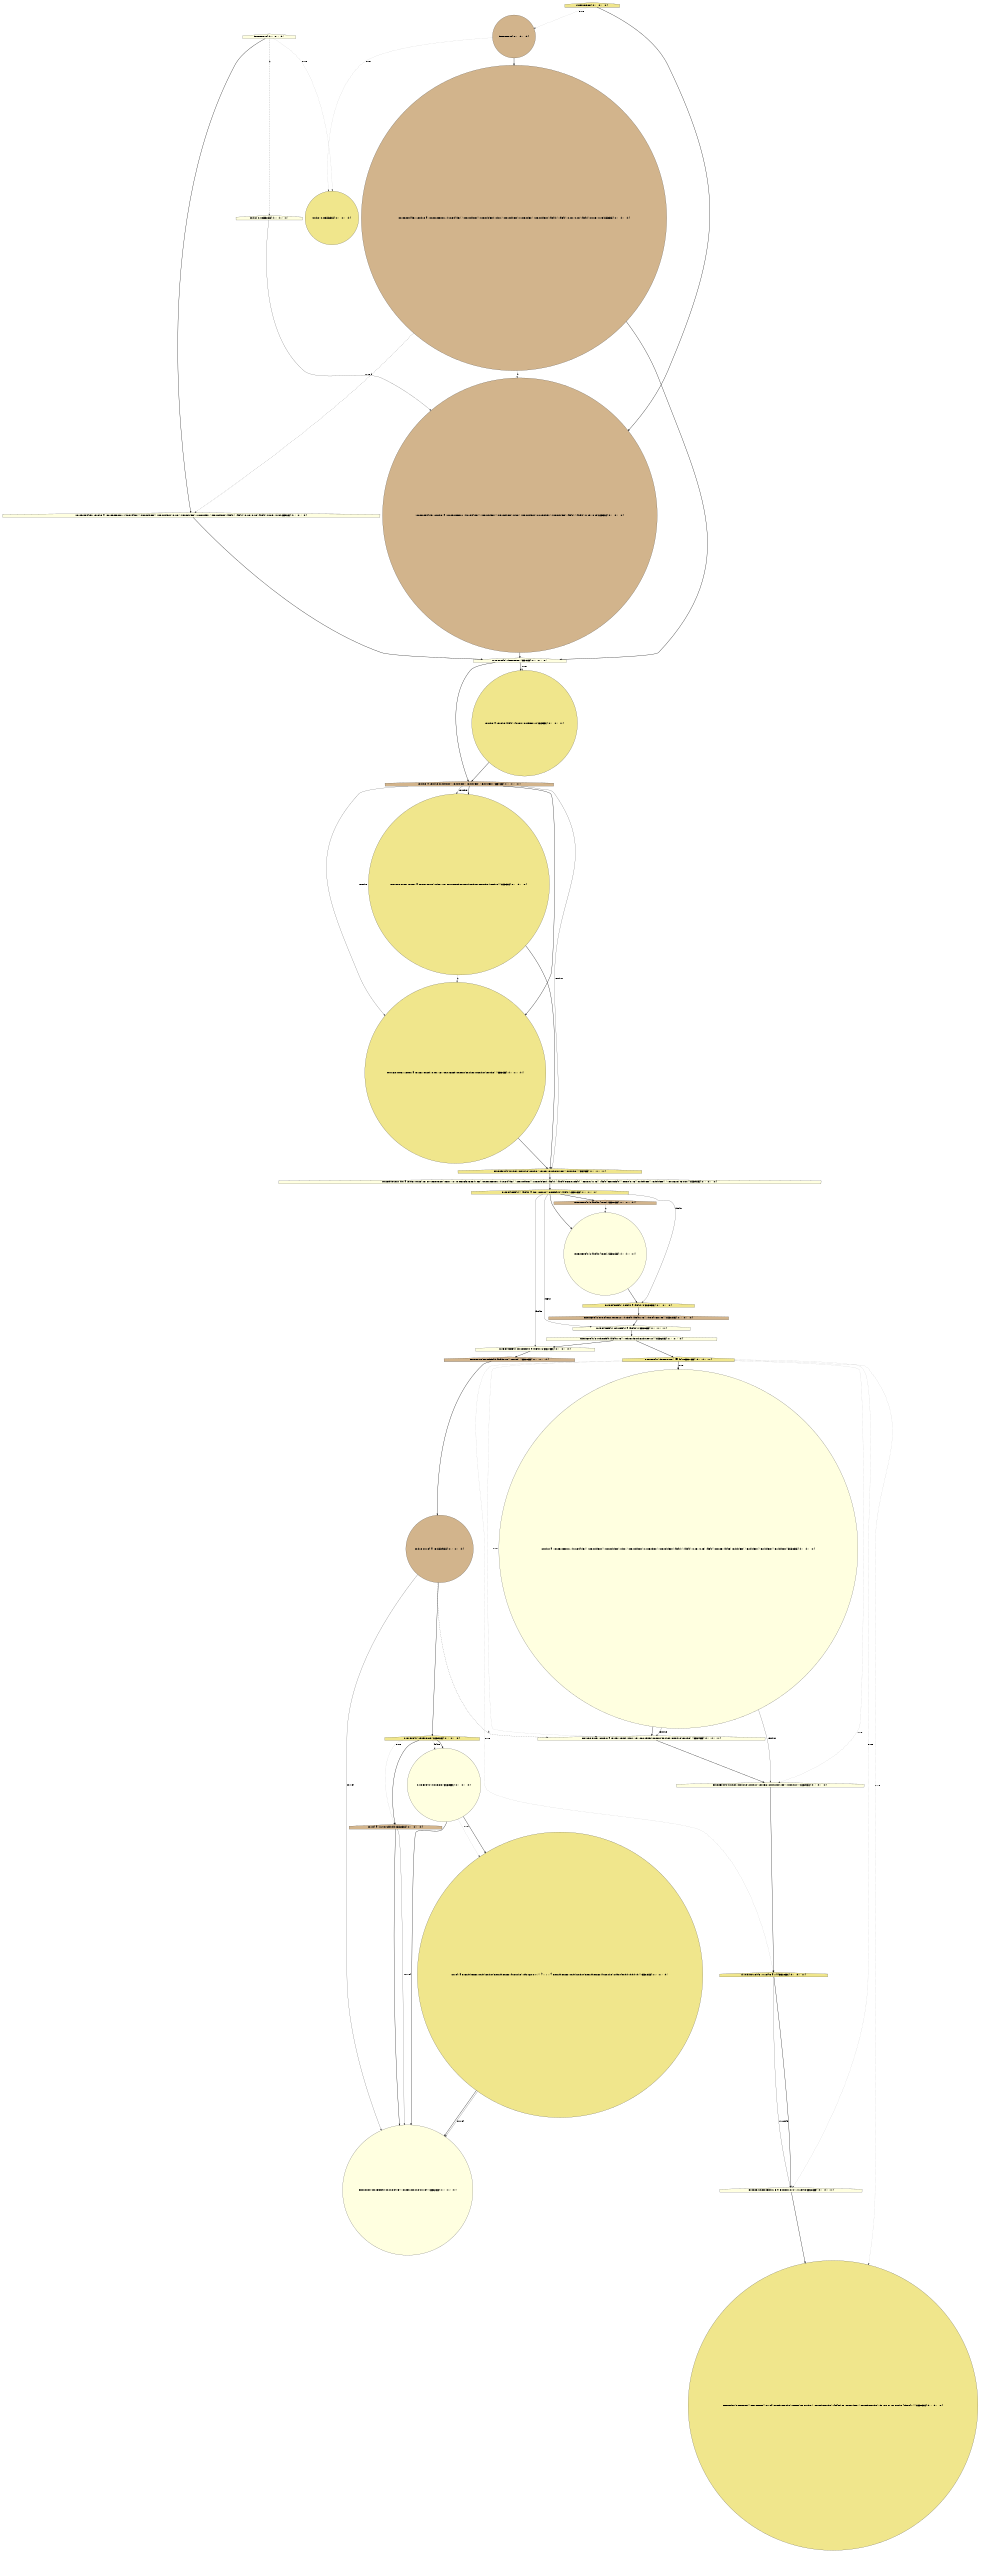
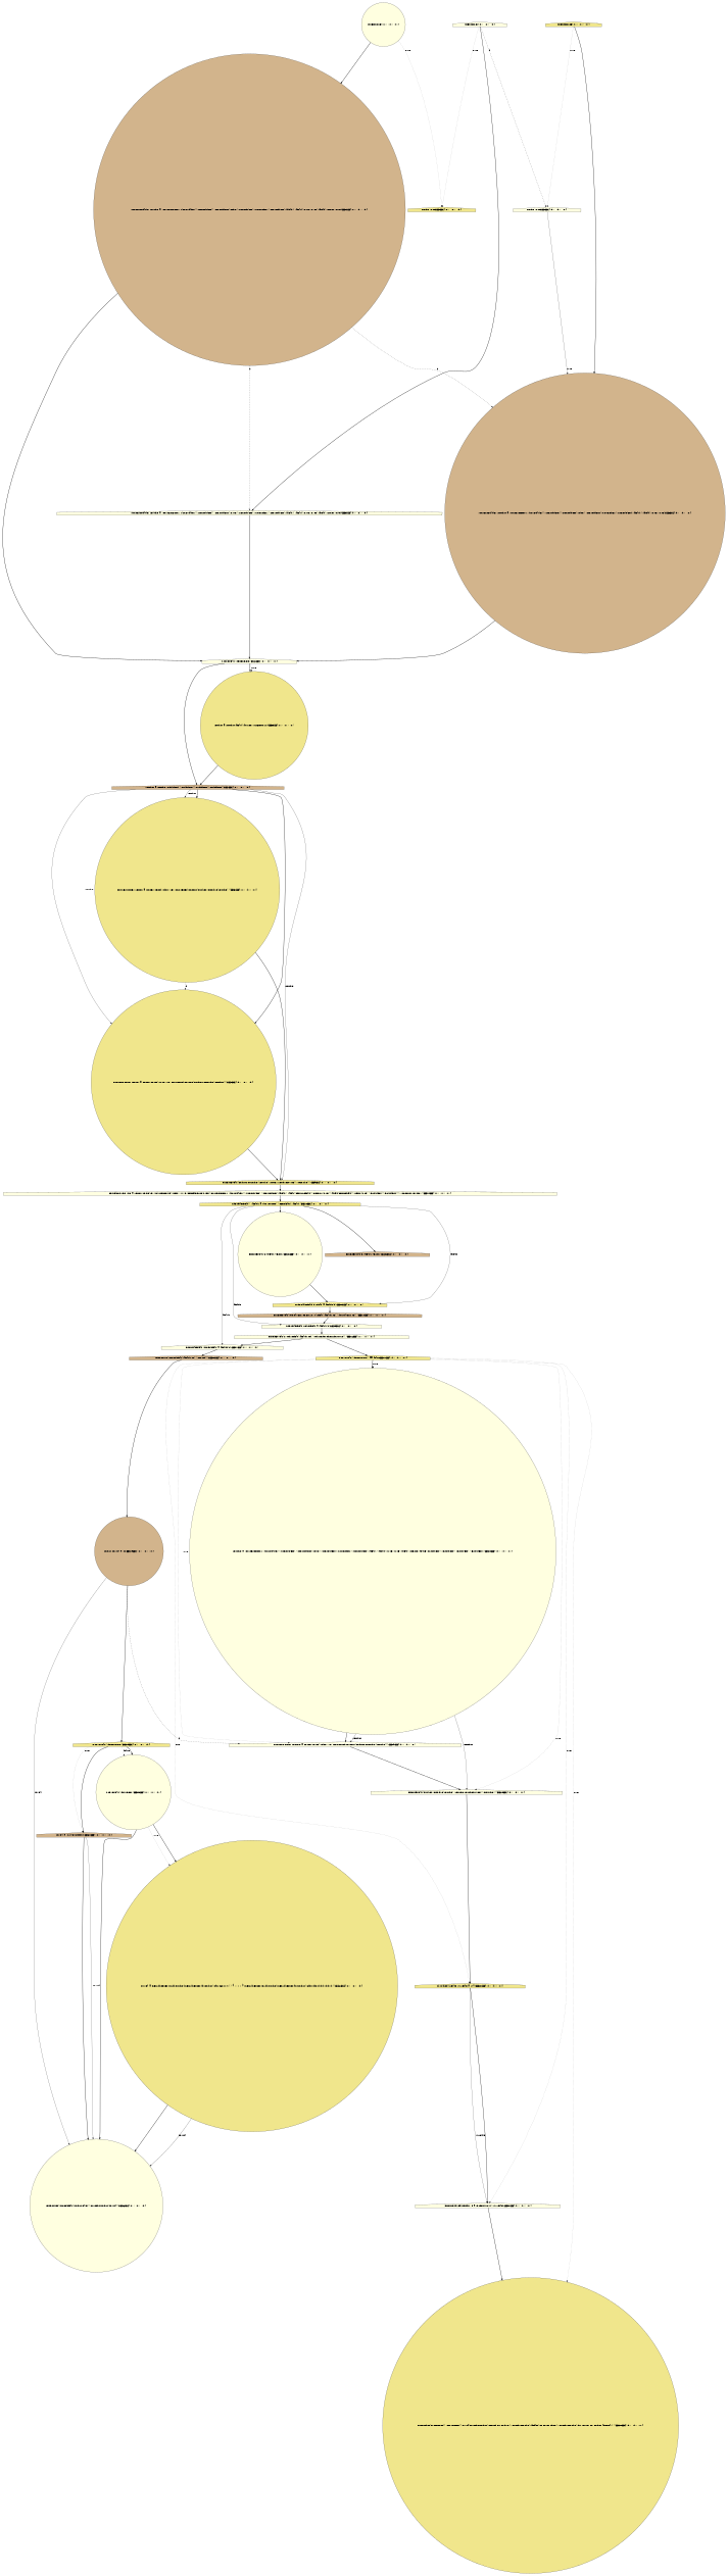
  digraph {
    fontname="DejaVu Sans Mono"
    node [fillcolor=lightyellow fontname="DejaVu Sans Mono" shape=house style=filled]
    edge [fontname="DejaVu Sans Mono" style=bold]
    n1 [fillcolor=tan label="mapping = mapping.endObject().endObject().endObject().endObject()@@@7@@@['1', '1', '1']"]
    n2 [fillcolor=khaki label="DocumentMapper mapper = parser.parse(\"type\",new CompressedXContent(Strings.toString(mapping)))@@@8@@@['0', '1', '0']" shape=circle]
    n3 [fillcolor=khaki label="DocumentMapper mapper = parser.parse(\"_doc\",new CompressedXContent(Strings.toString(mapping)))@@@8@@@['1', '0', '1']" shape=circle]
    n4 [fillcolor=khaki label="assertEquals(Strings.toString(mapping),mapper.mappingSource().toString())@@@9@@@['1', '1', '1']"]
    n5 [label="ParsedDocument doc = mapper.parse(new SourceToParse(\"test\",\"1\",BytesReference.bytes(XContentFactory.jsonBuilder().startObject().startObject(\"field\").field(getFromField(),getFrom(type)).field(getToField(),getTo(type)).endObject().endObject()),XContentType.JSON))@@@10@@@['1', '1', '1']"]
    n6 [fillcolor=tan label="XContentBuilder mapping = XContentFactory.jsonBuilder().startObject().startObject(\"_doc\").startObject(\"properties\").startObject(\"field\").field(\"type\",type)@@@3@@@['0', '0', '1']" shape=circle]
    n7 [label="type.equals(\"date_range\")@@@4@@@['1', '1', '1']"]
    n8 [fillcolor=khaki label="mapping = mapping.field(\"format\",DATE_FORMAT)@@@5@@@['1', '1', '1']" shape=circle]
    n9 [label="assertEquals(2,pointField.fieldType().pointIndexDimensionCount())@@@16@@@['1', '1', '1']"]
    n10 [label="IndexableField storedField = fields(2(@@@17@@@['1', '1', '0']"]
    n11 [fillcolor=khaki label="type.equals(\"date_range\") == false@@@17@@@['0', '0', '1']"]
    n12 [fillcolor=tan label="assertTrue(storedField.fieldType().stored())@@@18@@@['1', '1', '0']"]
    n13 [fillcolor=khaki label="ThrowingRunnable runnable = null@@@21@@@['0', '0', '1']"]
    n14 [label="MapperParsingException e = expectThrows(,runnable)@@@22@@@['0', '0', '1']"]
    n15 [label="DocumentMapper mapper2 = parser.parse(\"_doc\",new CompressedXContent(Strings.toString(mapping)))@@@19@@@['0', '0', '1']"]
    n16 [label="assertEquals(Strings.toString(mapping),mapper2.mappingSource().toString())@@@20@@@['0', '0', '1']"]
    n17 [fillcolor=khaki label="assertThat(e.getCause().getMessage(),anyOf(containsString(\"passed as String\"),containsString(\"failed to parse date\"),containsString(\"is not an IP string literal\")))@@@23@@@['0', '0', '1']" shape=circle]
    n18 [label="mapping = XContentFactory.jsonBuilder().startObject().startObject(\"_doc\").startObject(\"properties\").startObject(\"field\").field(\"type\",type).field(\"coerce\",false).endObject().endObject().endObject().endObject()@@@18@@@['0', '0', '1']" shape=circle]
    n19 [label="type.equals(\"ip_range\")@@@23@@@['1', '1', '0']" shape=circle]
    n20 [fillcolor=khaki label="strVal = InetAddresses.toAddrString(InetAddresses.forString(\"192.168.1.7\")) + \" : \" + InetAddresses.toAddrString(InetAddresses.forString(\"2001:db8:0:0:0:0:0:0\"))@@@24@@@['1', '1', '0']" shape=circle]
    n21 [label="assertThat(storedField.stringValue(),containsString(strVal))@@@26@@@['1', '1', '0']" shape=circle]
    n22 [label="assertEquals(2,fields.length)@@@12@@@['0', '0', '1']" shape=circle]
    n23 [fillcolor=khaki label="IndexableField dvField = fields(0(@@@13@@@['1', '1', '1']"]
    n24 [fillcolor=tan label="assertEquals(DocValuesType.BINARY,dvField.fieldType().docValuesType())@@@14@@@['1', '1', '1']"]
    n25 [fillcolor=tan label="String strVal = \"5\"@@@19@@@['1', '1', '0']" shape=circle]
    n26 [fillcolor=khaki label="type.equals(\"date_range\")@@@20@@@['1', '1', '0']"]
    n27 [label="XContentBuilder mapping = XContentFactory.jsonBuilder().startObject().startObject(\"type\").startObject(\"properties\").startObject(\"field\").field(\"type\",type).field(\"store\",true)@@@3@@@['0', '1', '0']"]
    n28 [fillcolor=tan label="strVal = \"1477872000000\"@@@21@@@['1', '1', '0']"]
-   n29 [fillcolor=khaki label="String type@@@2@@@['1', '1', '0']" shape=circle]
+   n29 [fillcolor=khaki label="String type@@@2@@@['1', '1', '0']"]
    n30 [label="String type@@@2@@@['0', '0', '1']"]
-   n31 [fillcolor=tan label="doTestStore['1', '0', '0']" shape=circle]
+   n31 [label="doTestStore['1', '0', '0']" shape=circle]
    n32 [fillcolor=tan label="XContentBuilder mapping = XContentFactory.jsonBuilder().startObject().startObject(\"_doc\").startObject(\"properties\").startObject(\"field\").field(\"type\",type).field(\"store\",true)@@@3@@@['1', '0', '0']" shape=circle]
    n33 [label="doTestStore['0', '1', '0']"]
    n34 [fillcolor=khaki label="doTestCoerce['0', '0', '1']"]
    n35 [fillcolor=khaki label="IndexableField(( fields = doc.rootDoc().getFields(\"field\")@@@11@@@['1', '1', '1']"]
    n36 [fillcolor=tan label="assertEquals(3,fields.length)@@@12@@@['1', '1', '0']"]
    n37 [label="IndexableField pointField = fields(1(@@@15@@@['1', '1', '1']"]
    n1 -> n2 [label=mapping style=solid]
    n1 -> n2
    n1 -> n3 [label=mapping style=solid]
    n1 -> n3
    n1 -> n4 [label=mapping style=solid]
    n2 -> n4
    n3 -> n2 [label=0 style=dashed]
    n3 -> n4
    n4 -> n5
    n5 -> n35
    n6 -> n7
    n7 -> n1
    n7 -> n8 [label=true style=dotted]
    n7 -> n8
    n8 -> n1
    n9 -> n10
    n9 -> n11
    n10 -> n12
    n11 -> n13 [label=true style=dotted]
    n11 -> n14 [label=true style=dotted]
    n11 -> n15 [label=true style=dotted]
    n11 -> n16 [label=true style=dotted]
    n11 -> n17 [label=true style=dotted]
    n11 -> n18 [label=true style=dotted]
    n11 -> n18
    n12 -> n25
    n13 -> n14 [label=runnable style=solid]
    n13 -> n14
    n14 -> n17
    n15 -> n16
    n16 -> n13
    n18 -> n15 [label=mapping style=solid]
    n18 -> n15
    n18 -> n16 [label=mapping style=solid]
    n19 -> n20
    n19 -> n20 [label=true style=dotted]
    n19 -> n21
    n20 -> n21 [label=strVal style=solid]
    n20 -> n21
    n22 -> n23
    n23 -> n24
    n24 -> n37
    n25 -> n15 [label=0 style=dashed]
    n25 -> n21 [label=strVal style=solid]
    n25 -> n26
    n26 -> n19 [label=false style=dotted]
    n26 -> n19
    n26 -> n28 [label=true style=dotted]
    n26 -> n28
    n27 -> n7
    n28 -> n21
    n28 -> n21 [label=strVal style=solid]
    n30 -> n6 [label=type style=solid]
    n31 -> n29 [label=true style=dotted]
    n31 -> n32
    n32 -> n6 [label=0 style=dashed]
    n32 -> n7
    n32 -> n27 [label=0 style=dashed]
    n33 -> n27
    n33 -> n29 [label=true style=dotted]
    n33 -> n30 [label=0 style=dashed]
    n34 -> n6
-   n34 -> n31 [label=true style=dotted]
+   n34 -> n30 [label=true style=dotted]
    n35 -> n10 [label=fields style=solid]
    n35 -> n22
    n35 -> n23 [label=fields style=solid]
    n35 -> n36
    n35 -> n37 [label=fields style=solid]
-   n36 -> n22 [label=0 style=dashed]
    n37 -> n9
  }
